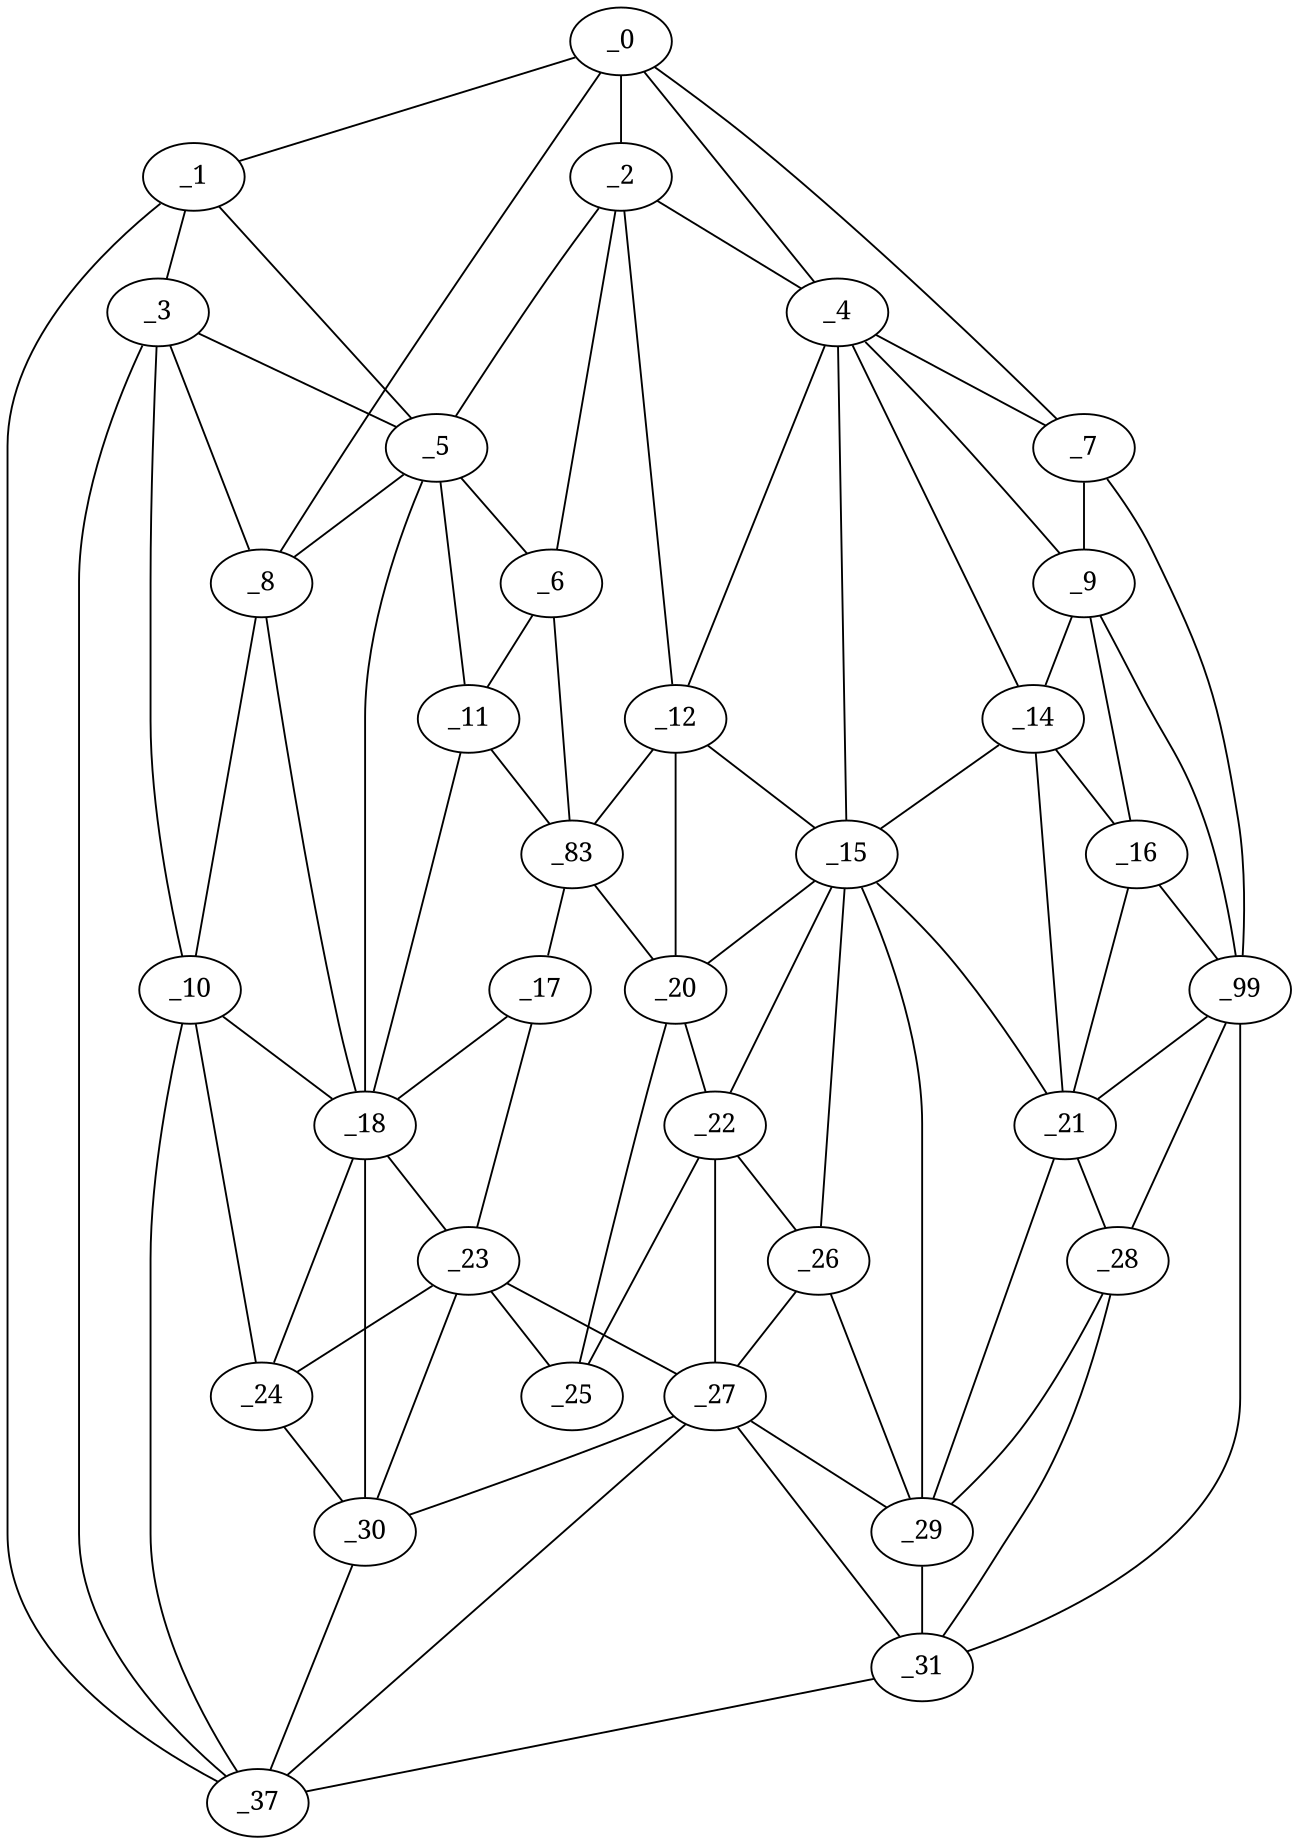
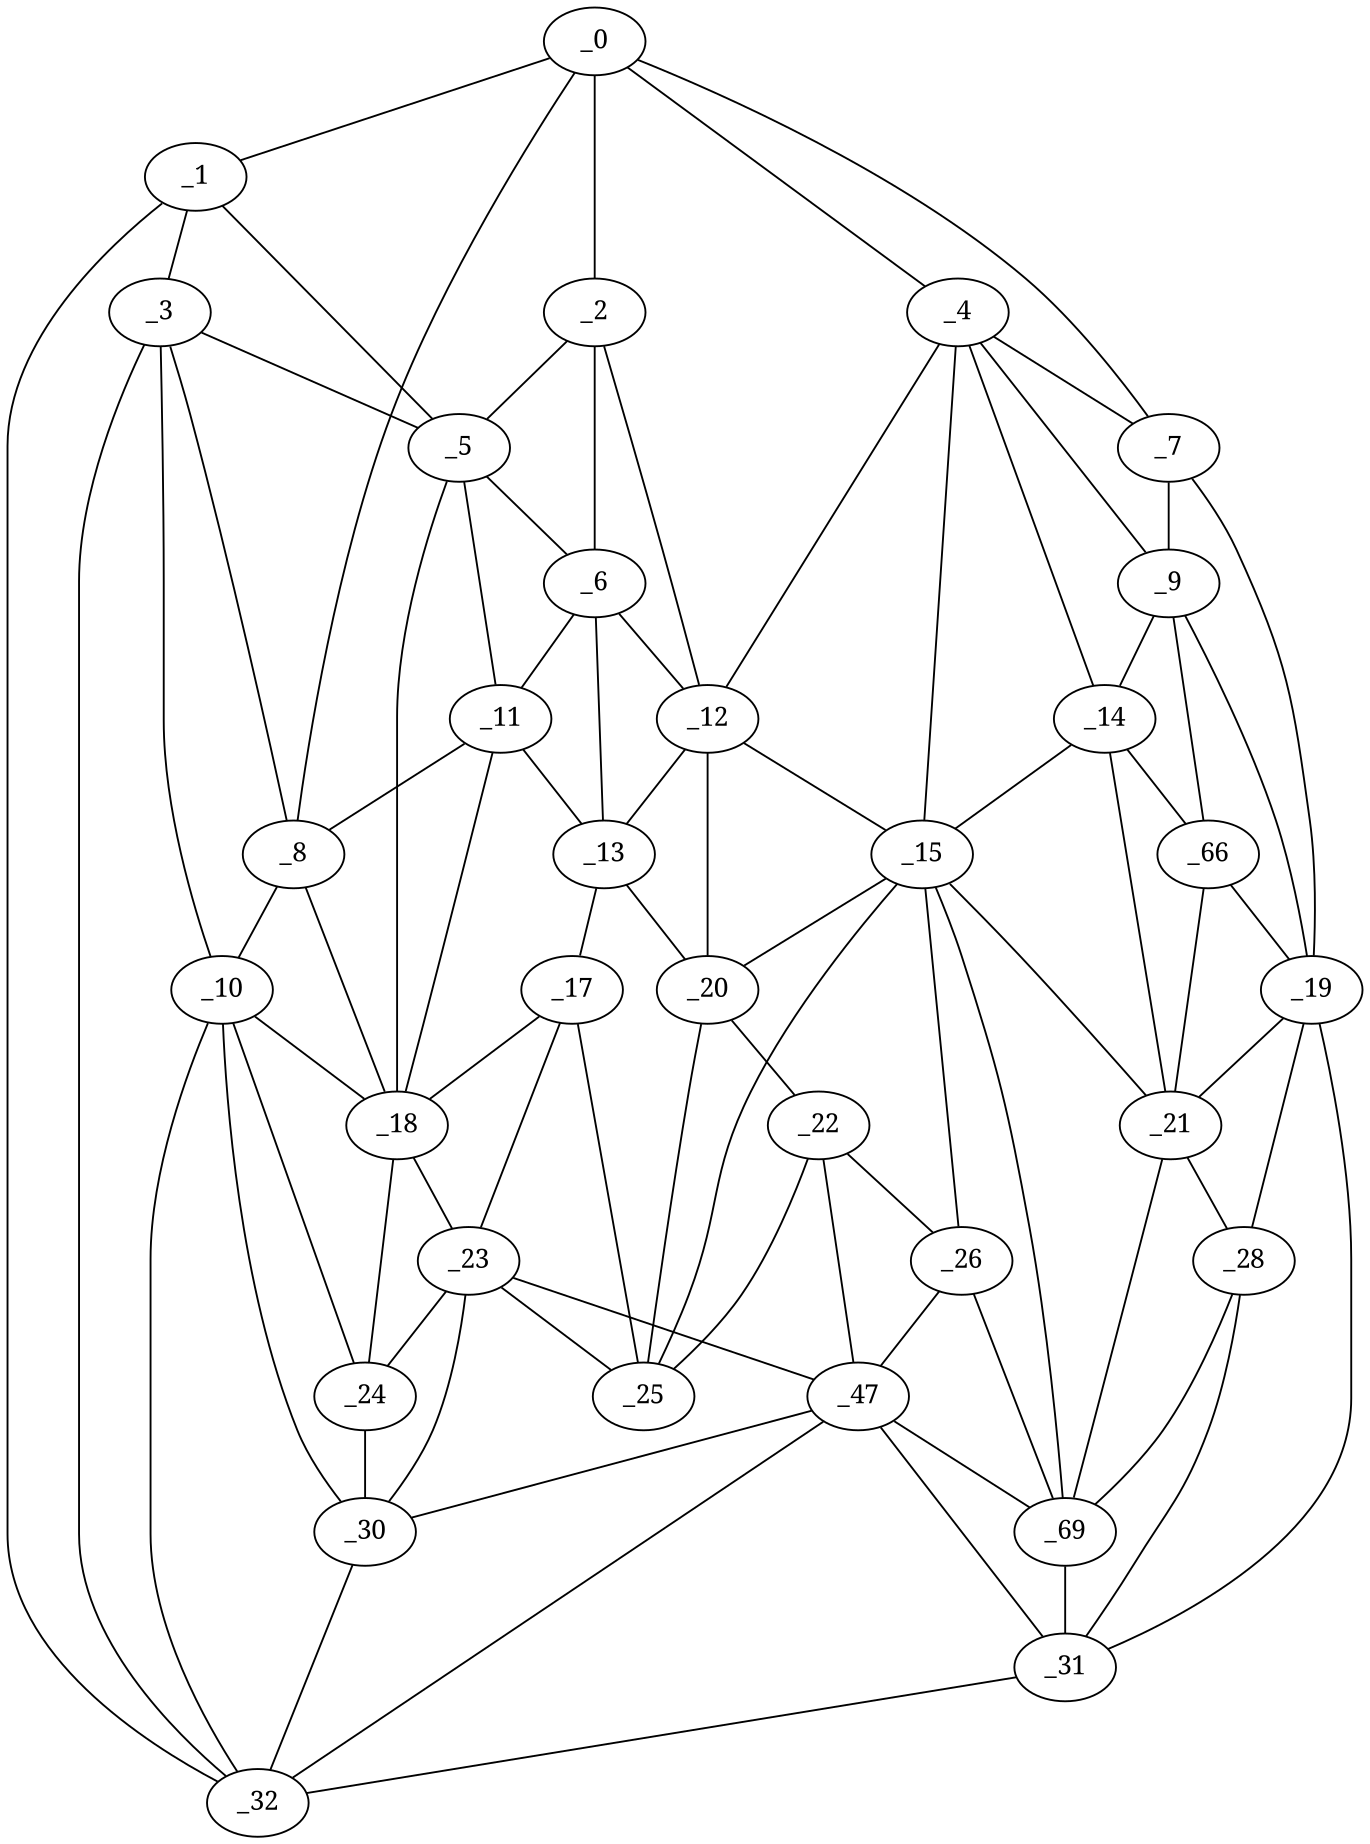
  graph {
    fontname="Noto Serif"
    node [fontname="Noto Serif" x=74 y=24]
    edge [fontname="Noto Serif" valence=2]
    _0 [x=33 y=29]
    _1 [x=37 y=125]
    _2 [x=42 y=42]
    _4 [x=50]
    _7 [x=53 y=5]
    _8 [x=57 y=105]
    _5 [x=50 y=73]
    _3 [x=45 y=117]
-   _32 [x=100 y=118 label=_37]
+   _32 [x=100 y=118]
    _6 [x=52 y=67]
    _12 [x=64 y=52]
    _9 [x=60 y=10]
    _14 [x=72 y=19]
    _15 [x=73 y=48]
    _11 [x=63 y=70]
    _18 [y=82]
-   _19 [x=76 y=5 label=_99]
+   _19 [x=76 y=5]
    _10 [x=61 y=106]
-   _13 [x=64 y=61 label=_83]
+   _13 [x=64 y=61]
    _20 [x=76 y=59]
-   _16 [y=13]
+   _16 [y=13 label=_66]
    _21 [x=79 y=22]
    _22 [x=81 y=54]
    _26 [x=90 y=50]
-   _29 [x=95 y=37]
+   _29 [x=95 y=37 label=_69]
    _24 [x=81 y=102]
    _23 [x=81 y=75]
    _28 [x=92]
    _31 [x=100 y=31]
    _30 [x=96 y=112]
    _17 [y=69]
    _25 [x=84 y=63]
-   _27 [x=91 y=61]
+   _27 [x=91 y=61 label=_47]
    _0 -- _1 [valence=1]
    _0 -- _2
    _0 -- _4 [valence=1]
    _0 -- _7 [valence=1]
    _0 -- _8 [valence=1]
    _1 -- _5
    _1 -- _3
    _1 -- _32 [valence=1]
-   _2 -- _4
    _2 -- _5 [valence=1]
    _2 -- _6
    _2 -- _12
    _4 -- _7
    _4 -- _12 [valence=1]
    _4 -- _9
    _4 -- _14
    _4 -- _15 [valence=1]
    _7 -- _9
    _7 -- _19 [valence=1]
    _8 -- _18
    _8 -- _10 [valence=1]
-   _5 -- _8 [valence=1]
+   _11 -- _8 [valence=1]
    _5 -- _6
    _5 -- _11
    _5 -- _18 [valence=1]
    _3 -- _8
    _3 -- _5
    _3 -- _32 [valence=1]
    _3 -- _10
+   _6 -- _12
    _6 -- _11 [valence=1]
    _6 -- _13
    _12 -- _15
    _12 -- _13 [valence=1]
    _12 -- _20
    _9 -- _14 [valence=1]
    _9 -- _19
    _9 -- _16
    _14 -- _15
    _14 -- _16
    _14 -- _21
    _15 -- _20
    _15 -- _21 [valence=1]
-   _15 -- _22
+   _15 -- _25
    _15 -- _26
    _15 -- _29
    _11 -- _18 [valence=1]
    _11 -- _13 [valence=1]
    _18 -- _24
    _18 -- _23 [valence=1]
    _19 -- _21
    _19 -- _28 [valence=1]
    _19 -- _31 [valence=1]
    _10 -- _32
    _10 -- _18
    _10 -- _24
-   _18 -- _30 [valence=1]
+   _10 -- _30 [valence=1]
    _13 -- _20
    _13 -- _17 [valence=1]
    _20 -- _22
    _20 -- _25
    _16 -- _19
    _16 -- _21
    _21 -- _29 [valence=1]
    _21 -- _28
    _22 -- _26
    _22 -- _25
    _22 -- _27 [valence=1]
    _26 -- _29
    _26 -- _27
    _29 -- _31
    _24 -- _30
    _23 -- _24
    _23 -- _30
    _23 -- _25
    _23 -- _27 [valence=1]
    _28 -- _29
    _28 -- _31 [valence=1]
    _31 -- _32 [valence=1]
    _30 -- _32
    _17 -- _18
    _17 -- _23
+   _17 -- _25 [valence=1]
    _27 -- _32
    _27 -- _29 [valence=1]
    _27 -- _31 [valence=1]
    _27 -- _30
  }
